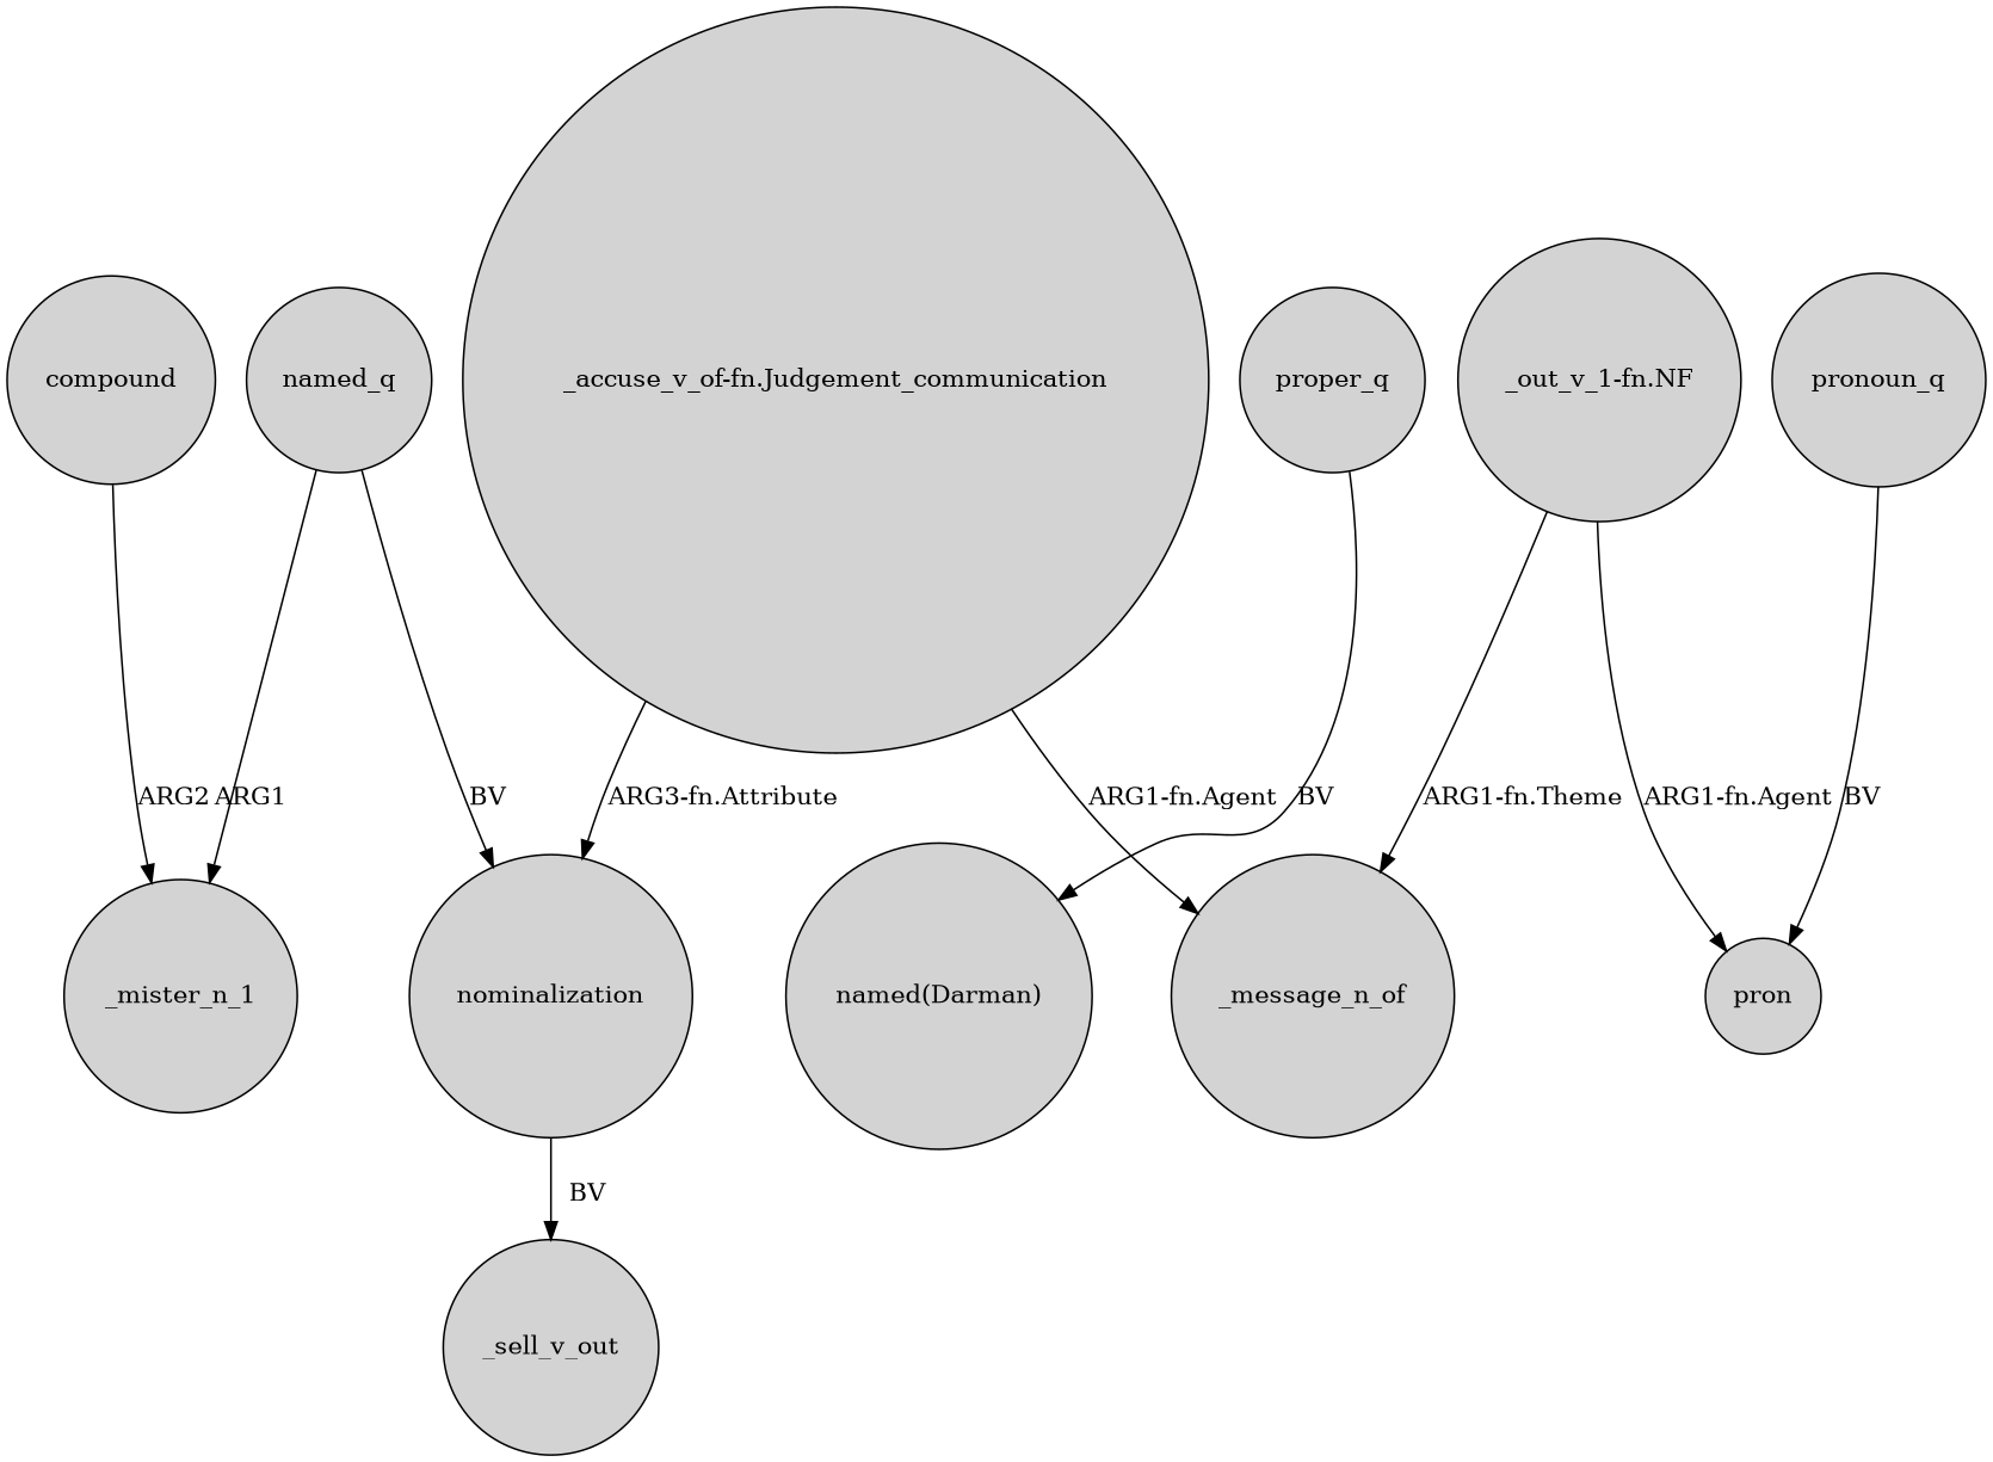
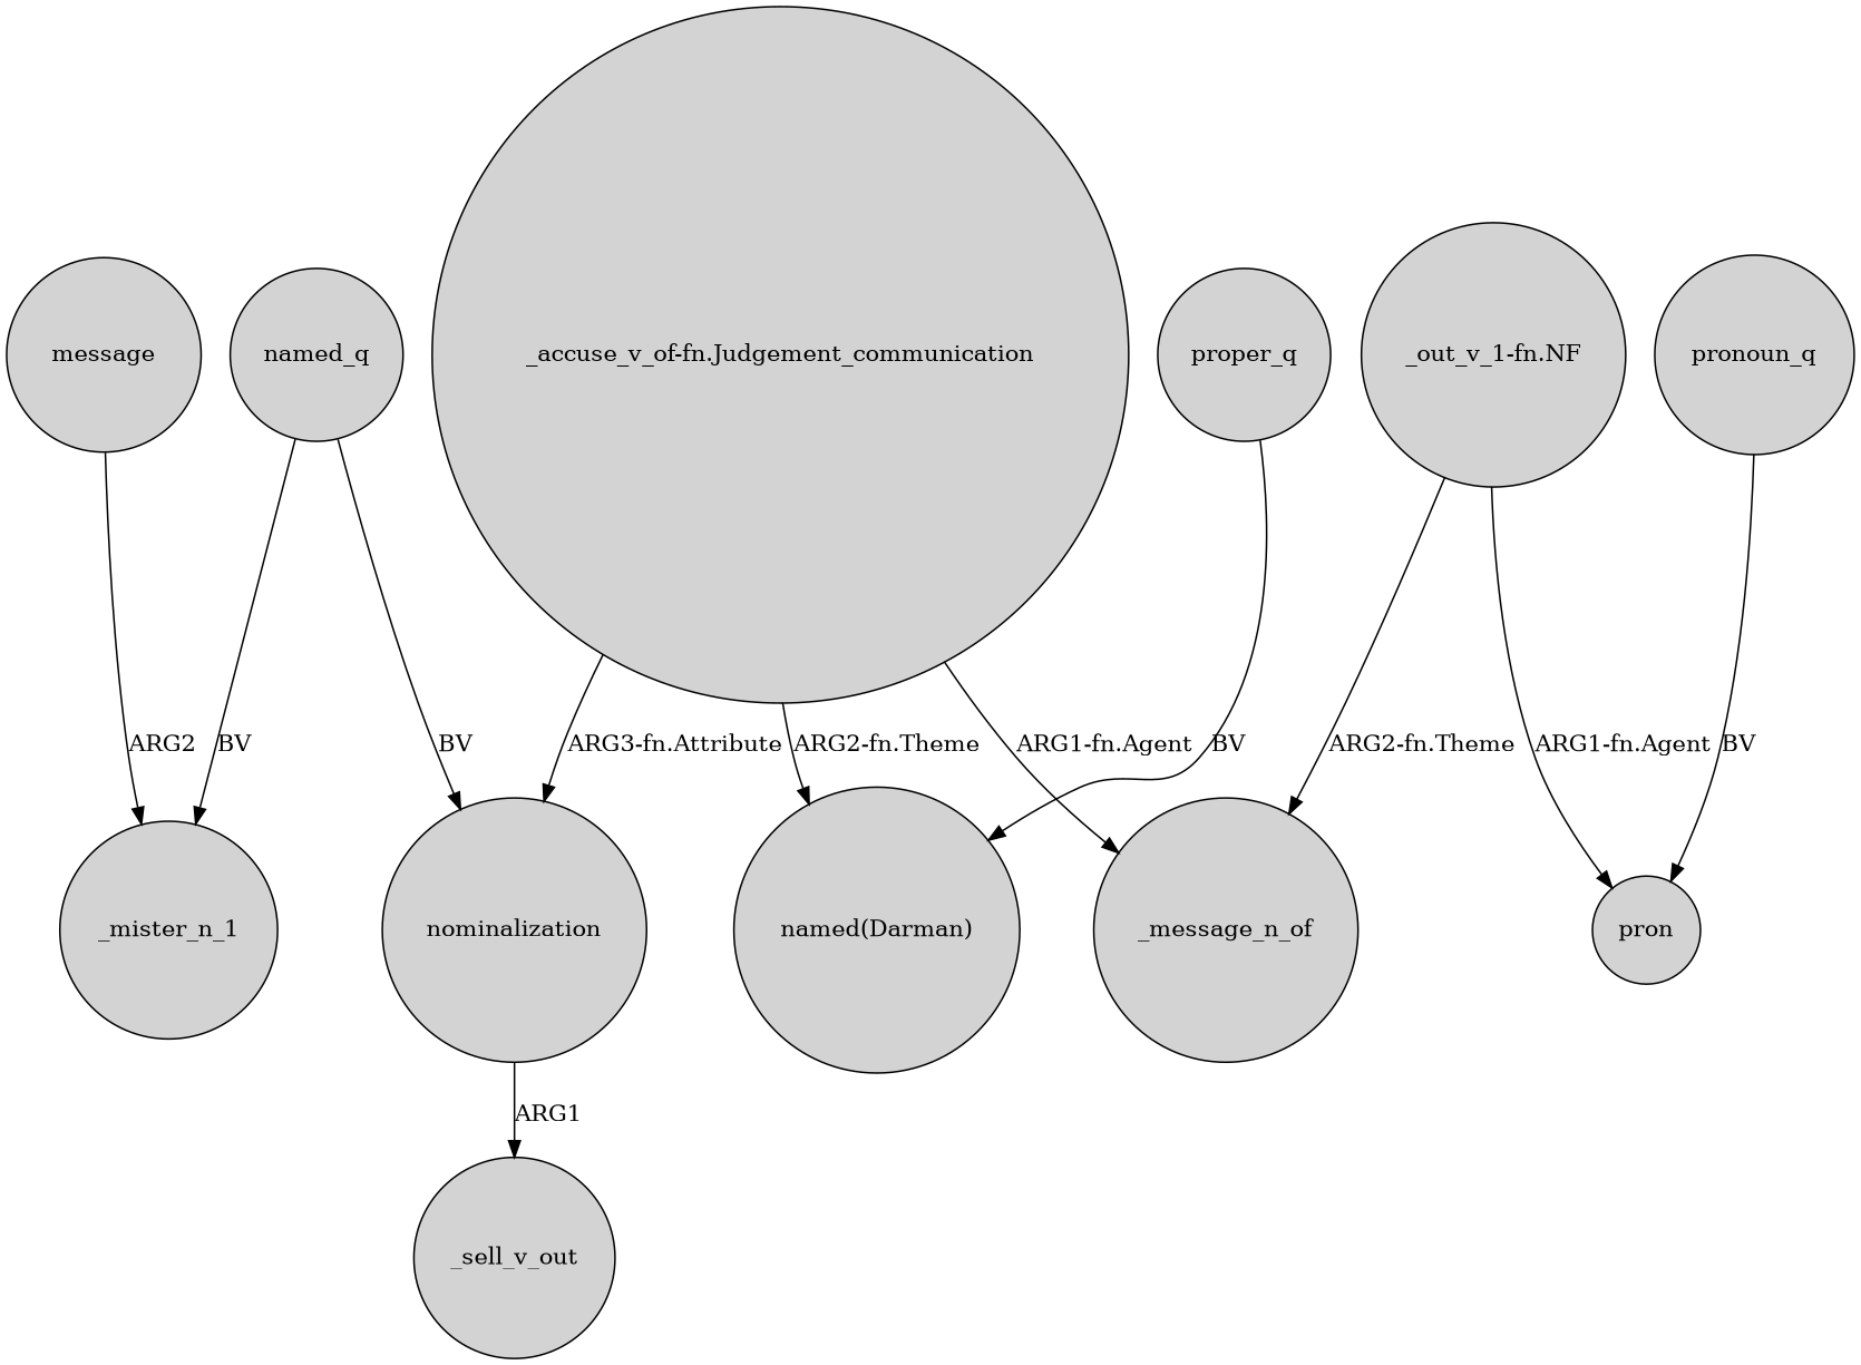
  digraph {
    node [shape=circle style=filled]
    n1 [label=named_q]
    _mister_n_1
    nominalization
    _sell_v_out
    n5 [label="_out_v_1-fn.NF"]
    _message_n_of
    pron
-   compound
+   compound [label=message]
    "_accuse_v_of-fn.Judgement_communication"
    "named(Darman)"
    proper_q
    pronoun_q
-   n1 -> _mister_n_1 [label=ARG1]
+   n1 -> _mister_n_1 [label=BV]
    n1 -> nominalization [label=BV]
-   nominalization -> _sell_v_out [label=BV]
-   n5 -> _message_n_of [label="ARG1-fn.Theme"]
+   nominalization -> _sell_v_out [label=ARG1]
+   n5 -> _message_n_of [label="ARG2-fn.Theme"]
    n5 -> pron [label="ARG1-fn.Agent"]
    compound -> _mister_n_1 [label=ARG2]
    "_accuse_v_of-fn.Judgement_communication" -> nominalization [label="ARG3-fn.Attribute"]
    "_accuse_v_of-fn.Judgement_communication" -> _message_n_of [label="ARG1-fn.Agent"]
+   "_accuse_v_of-fn.Judgement_communication" -> "named(Darman)" [label="ARG2-fn.Theme"]
    proper_q -> "named(Darman)" [label=BV]
    pronoun_q -> pron [label=BV]
  }
